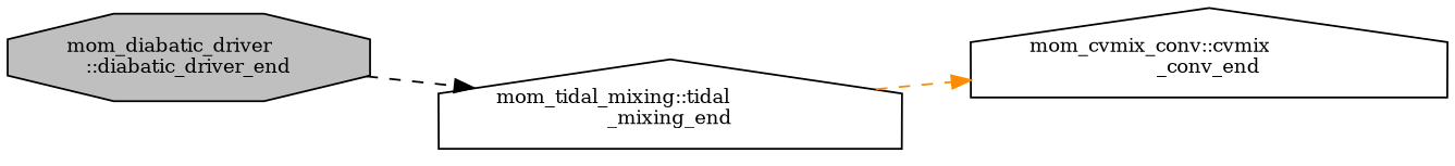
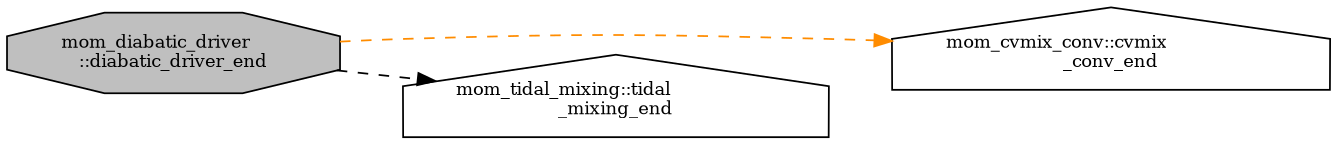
  digraph {
    fontname="DejaVu Serif"
    rankdir=LR
    node [color=black fillcolor=white fontname="DejaVu Serif" fontsize=10 shape=house style=filled]
    edge [fontname="DejaVu Serif" fontsize=10 labelfontname=Helvetica labelfontsize=10 style=dashed]
    n1 [fillcolor=grey75 fontcolor=black height=0.2 label="mom_diabatic_driver\l::diabatic_driver_end" shape=octagon width=0.4]
    n2 [height=0.2 label="mom_cvmix_conv::cvmix\l_conv_end" width=0.4]
    n3 [height=0.2 label="mom_tidal_mixing::tidal\l_mixing_end" width=0.4]
-   n3 -> n2 [color=darkorange]
+   n1 -> n2 [color=darkorange]
    n1 -> n3 [color=black]
  }
